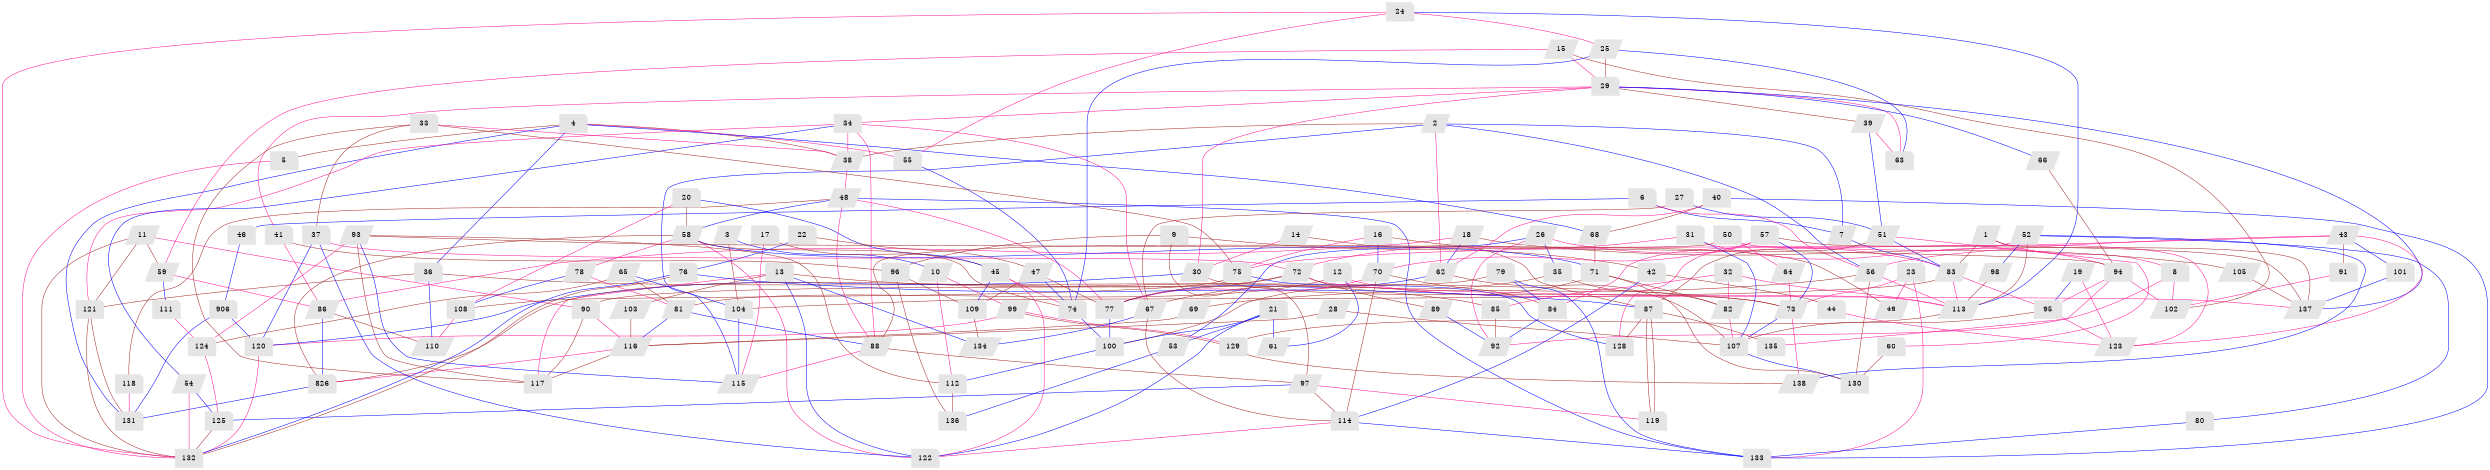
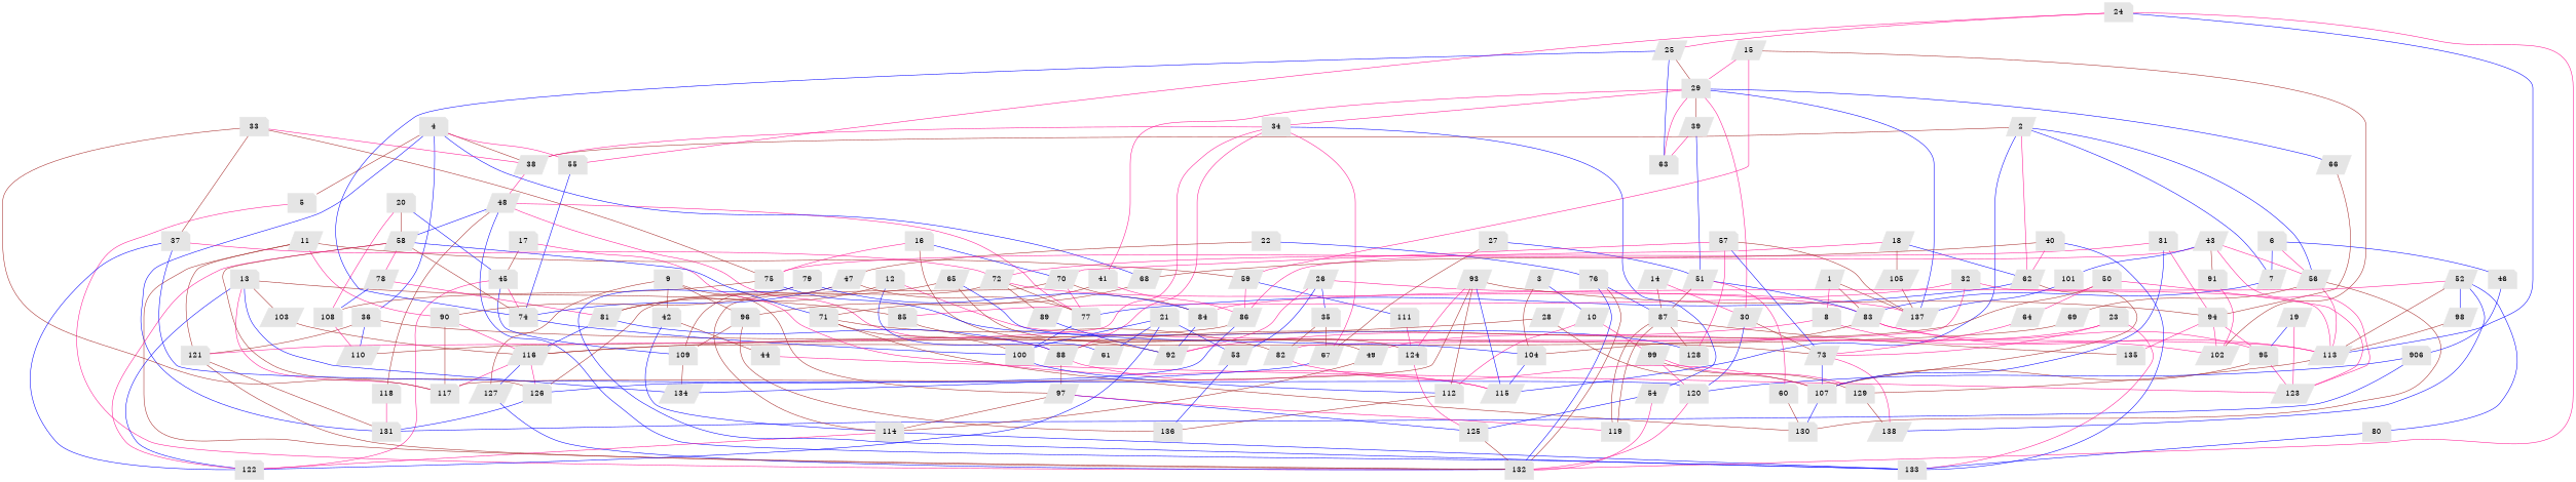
  graph {
    node [color=gray90 shape=note style=filled]
    edge [color=brown]
    1 [shape=parallelogram]
    8
    83 [shape=parallelogram]
    137 [shape=parallelogram]
    92 [shape=parallelogram]
    102 [shape=parallelogram]
    104
    113 [shape=parallelogram]
    95
    2 [shape=parallelogram]
    7 [shape=parallelogram]
    38 [shape=parallelogram]
    56 [shape=parallelogram]
    62 [shape=parallelogram]
    115 [shape=parallelogram]
    48 [shape=parallelogram]
    69 [shape=parallelogram]
    130
    107
    77
    3 [shape=parallelogram]
    10 [shape=parallelogram]
    99 [shape=parallelogram]
    112
    4
    5
    36
    55
    68 [shape=parallelogram]
    131
    132
    121
    73 [shape=parallelogram]
    110 [shape=parallelogram]
    74
    71
    6
    46
    n39 [label=906]
    9
    42
    96
    97 [shape=parallelogram]
+   127 [shape=parallelogram]
    44
    114
    109
    136
    125
    119
    120
    129
    11 [shape=parallelogram]
    59 [shape=parallelogram]
    90
    86 [shape=parallelogram]
    111
    117
    116 [shape=parallelogram]
    61 [shape=parallelogram]
    12
    81 [shape=parallelogram]
    88 [shape=parallelogram]
    13
    85
    103 [shape=parallelogram]
    122
    134 [shape=parallelogram]
    14 [shape=parallelogram]
    30 [shape=parallelogram]
    87
    128
    135
    15 [shape=parallelogram]
    29
    63
    34
    39 [shape=parallelogram]
    41
    66 [shape=parallelogram]
    49 [shape=parallelogram]
    16
    70 [shape=parallelogram]
    75
    84
    108
    17
    45
    18 [shape=parallelogram]
    105 [shape=parallelogram]
-   126 [label=826]
+   126
    19 [shape=parallelogram]
    123 [shape=parallelogram]
    20
    58 [shape=parallelogram]
    78 [shape=parallelogram]
    21
    53 [shape=parallelogram]
    100
    47 [shape=parallelogram]
    22
    76
    23
    133
    138 [shape=parallelogram]
    24
    25 [shape=parallelogram]
    26 [shape=parallelogram]
    35
    67 [shape=parallelogram]
    82 [shape=parallelogram]
    51 [shape=parallelogram]
    27
    60
    28 [shape=parallelogram]
    54 [shape=parallelogram]
    94
    31
    72 [shape=parallelogram]
    89 [shape=parallelogram]
    32
    33
    37
    118
    40
    43 [shape=parallelogram]
    91
    101
    50
    64 [shape=parallelogram]
    52 [shape=parallelogram]
    80
    98 [shape=parallelogram]
    57
    124
    65 [shape=parallelogram]
    79
    93 [shape=parallelogram]
    1 -- 8 [color=deeppink]
    1 -- 83
    1 -- 137
    8 -- 92 [color=deeppink]
    8 -- 102 [color=deeppink]
    83 -- 104
    83 -- 113 [color=deeppink]
    83 -- 95 [color=deeppink]
    104 -- 115 [color=blue]
    113 -- 129
    95 -- 107
    95 -- 123 [color=deeppink]
    2 -- 7 [color=blue]
    2 -- 38
    2 -- 56 [color=blue]
    2 -- 62 [color=deeppink]
    2 -- 115 [color=blue]
    7 -- 83 [color=blue]
    38 -- 48 [color=deeppink]
    56 -- 113 [color=deeppink]
    56 -- 69
    56 -- 130
    62 -- 107
    62 -- 77 [color=blue]
    48 -- 77 [color=deeppink]
    48 -- 88 [color=deeppink]
    48 -- 58 [color=blue]
    48 -- 133 [color=blue]
    48 -- 118
    69 -- 116
    107 -- 130 [color=blue]
    77 -- 100 [color=blue]
    3 -- 104
    3 -- 10 [color=blue]
    10 -- 99 [color=deeppink]
    10 -- 112 [color=deeppink]
    99 -- 120 [color=deeppink]
    99 -- 129
    99 -- 129 [color=deeppink]
    112 -- 136
    4 -- 38
    4 -- 5
    4 -- 36 [color=blue]
    4 -- 55 [color=deeppink]
    4 -- 68 [color=blue]
    4 -- 131 [color=blue]
    5 -- 132 [color=deeppink]
    36 -- 121
    36 -- 73
    36 -- 110 [color=blue]
    55 -- 74 [color=blue]
    68 -- 71
    121 -- 131
    121 -- 132
    73 -- 107 [color=blue]
    73 -- 138 [color=deeppink]
    74 -- 100 [color=blue]
    71 -- 130
    71 -- 100
    71 -- 82
    6 -- 7 [color=blue]
    6 -- 56 [color=deeppink]
    6 -- 46 [color=blue]
    46 -- n39 [color=blue]
    n39 -- 131 [color=blue]
    n39 -- 120 [color=blue]
    9 -- 42
    9 -- 96
    9 -- 97
+   9 -- 127
    42 -- 44
    42 -- 114 [color=blue]
    96 -- 109
    96 -- 136
    97 -- 114
    97 -- 125 [color=blue]
    97 -- 119 [color=deeppink]
+   127 -- 132 [color=blue]
    44 -- 123 [color=deeppink]
    114 -- 122 [color=deeppink]
    114 -- 133 [color=blue]
    109 -- 134
    125 -- 132
    120 -- 132 [color=deeppink]
    129 -- 138
    11 -- 132
    11 -- 121
    11 -- 59
    11 -- 90 [color=deeppink]
    59 -- 86 [color=deeppink]
    59 -- 111 [color=blue]
    90 -- 117
    90 -- 116 [color=deeppink]
    86 -- 110
    86 -- 126 [color=blue]
    111 -- 124 [color=deeppink]
-   116 -- 117
+   116 -- 127 [color=blue]
+   116 -- 117 [color=deeppink]
    116 -- 126 [color=deeppink]
    12 -- 113 [color=deeppink]
    12 -- 61 [color=blue]
    12 -- 81
    81 -- 116 [color=blue]
    81 -- 88 [color=blue]
    88 -- 115 [color=deeppink]
    88 -- 97
    13 -- 117 [color=deeppink]
    13 -- 85
    13 -- 103
    13 -- 122 [color=blue]
    13 -- 134 [color=blue]
    85 -- 92
    103 -- 116
    14 -- 30 [color=deeppink]
    14 -- 87
    30 -- 73
    30 -- 120 [color=blue]
    87 -- 119
    87 -- 119
    87 -- 128
    87 -- 135
    15 -- 102
    15 -- 59 [color=deeppink]
    15 -- 29 [color=deeppink]
    29 -- 137 [color=blue]
    29 -- 30 [color=deeppink]
    29 -- 63 [color=deeppink]
    29 -- 34 [color=deeppink]
    29 -- 39
    29 -- 41 [color=deeppink]
    29 -- 66 [color=blue]
    34 -- 38 [color=deeppink]
    34 -- 121 [color=deeppink]
    34 -- 88 [color=deeppink]
    34 -- 67 [color=deeppink]
    34 -- 54 [color=blue]
    39 -- 63 [color=deeppink]
    39 -- 51 [color=blue]
    41 -- 96
    41 -- 86 [color=deeppink]
    66 -- 94
-   67 -- 114
+   49 -- 114
    16 -- 49
    16 -- 70 [color=blue]
    16 -- 75 [color=deeppink]
    70 -- 77 [color=deeppink]
    70 -- 114
    70 -- 84
    75 -- 128 [color=blue]
    75 -- 108
    84 -- 92 [color=blue]
    108 -- 110 [color=deeppink]
    17 -- 115 [color=deeppink]
    17 -- 45
    45 -- 74 [color=deeppink]
    45 -- 109 [color=blue]
    45 -- 122 [color=deeppink]
    18 -- 62 [color=blue]
    18 -- 86 [color=deeppink]
    18 -- 105
    105 -- 137
    126 -- 131 [color=blue]
    19 -- 95 [color=blue]
    19 -- 123 [color=deeppink]
    20 -- 108 [color=deeppink]
    20 -- 45 [color=blue]
    20 -- 58
    58 -- 74
    58 -- 71 [color=blue]
    58 -- 122 [color=deeppink]
    58 -- 126
    58 -- 78 [color=deeppink]
    78 -- 81 [color=deeppink]
    78 -- 108 [color=blue]
    21 -- 61 [color=blue]
    21 -- 122 [color=blue]
    21 -- 53 [color=blue]
    21 -- 100 [color=blue]
    53 -- 136 [color=blue]
    100 -- 112 [color=blue]
    47 -- 77
    47 -- 74 [color=blue]
    47 -- 109
    22 -- 47
    22 -- 76 [color=blue]
    76 -- 132 [color=blue]
    76 -- 132
    76 -- 87 [color=blue]
    23 -- 73 [color=deeppink]
    23 -- 49 [color=deeppink]
    23 -- 133 [color=deeppink]
    24 -- 113 [color=blue]
    24 -- 55 [color=deeppink]
    24 -- 132 [color=deeppink]
    24 -- 25 [color=deeppink]
    25 -- 74 [color=blue]
    25 -- 29
    25 -- 63 [color=blue]
    26 -- 83 [color=deeppink]
    26 -- 92 [color=deeppink]
    26 -- 53 [color=blue]
    26 -- 35 [color=blue]
    35 -- 67
    35 -- 82
    67 -- 134 [color=blue]
    82 -- 107 [color=deeppink]
    51 -- 83 [color=blue]
    51 -- 87
    51 -- 60 [color=deeppink]
    27 -- 67
    27 -- 51 [color=blue]
    60 -- 130
    28 -- 107
    28 -- 116
    54 -- 132 [color=deeppink]
    54 -- 125 [color=blue]
    94 -- 102 [color=deeppink]
    94 -- 95 [color=deeppink]
    94 -- 135 [color=deeppink]
    31 -- 107 [color=blue]
    31 -- 94 [color=deeppink]
    31 -- 72 [color=deeppink]
    72 -- 137 [color=deeppink]
    72 -- 77
    72 -- 126
    72 -- 89
    89 -- 92 [color=blue]
    32 -- 113 [color=deeppink]
    32 -- 85 [color=deeppink]
    32 -- 82 [color=deeppink]
    33 -- 38 [color=deeppink]
    33 -- 117
    33 -- 75
    33 -- 37
    37 -- 120 [color=blue]
    37 -- 122 [color=blue]
    37 -- 72 [color=deeppink]
    118 -- 131 [color=deeppink]
    40 -- 62 [color=deeppink]
    40 -- 68
    40 -- 133 [color=blue]
    43 -- 56 [color=deeppink]
    43 -- 75 [color=deeppink]
    43 -- 123 [color=deeppink]
    43 -- 91
    43 -- 101 [color=blue]
    91 -- 102 [color=deeppink]
    101 -- 137 [color=blue]
    50 -- 88
    50 -- 123 [color=deeppink]
    50 -- 64 [color=deeppink]
    64 -- 73 [color=deeppink]
    52 -- 113
    52 -- 84 [color=deeppink]
    52 -- 138 [color=blue]
    52 -- 80 [color=blue]
    52 -- 98 [color=blue]
    80 -- 133 [color=blue]
    98 -- 113
    57 -- 137
    57 -- 73 [color=blue]
    57 -- 128 [color=deeppink]
    57 -- 70 [color=deeppink]
    124 -- 125 [color=deeppink]
    65 -- 104 [color=blue]
    65 -- 81
    65 -- 124
    79 -- 90
    79 -- 84 [color=blue]
    79 -- 133 [color=blue]
    93 -- 115 [color=blue]
    93 -- 112
    93 -- 117
    93 -- 94
    93 -- 124 [color=deeppink]
  }
